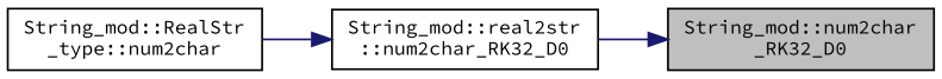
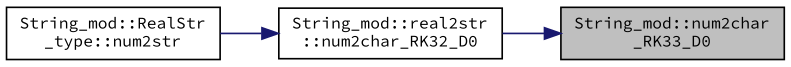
  digraph {
    fontname="Source Code Pro"
    rankdir=RL
    node [color=black fillcolor=white fontname="Source Code Pro" fontsize=10 shape=record style=filled]
    edge [color=midnightblue dir=back fontname="Source Code Pro" fontsize=10 labelfontname=Helvetica labelfontsize=10 style=solid]
-   n1 [fillcolor=grey75 fontcolor=black height=0.2 label="String_mod::num2char\l_RK32_D0" width=0.4]
+   n1 [fillcolor=grey75 fontcolor=black height=0.2 label="String_mod::num2char\l_RK33_D0" width=0.4]
    n2 [height=0.2 label="String_mod::real2str\l::num2char_RK32_D0" width=0.4]
-   n3 [height=0.2 label="String_mod::RealStr\l_type::num2char" width=0.4]
+   n3 [height=0.2 label="String_mod::RealStr\l_type::num2str" width=0.4]
    n1 -> n2
    n2 -> n3
  }
